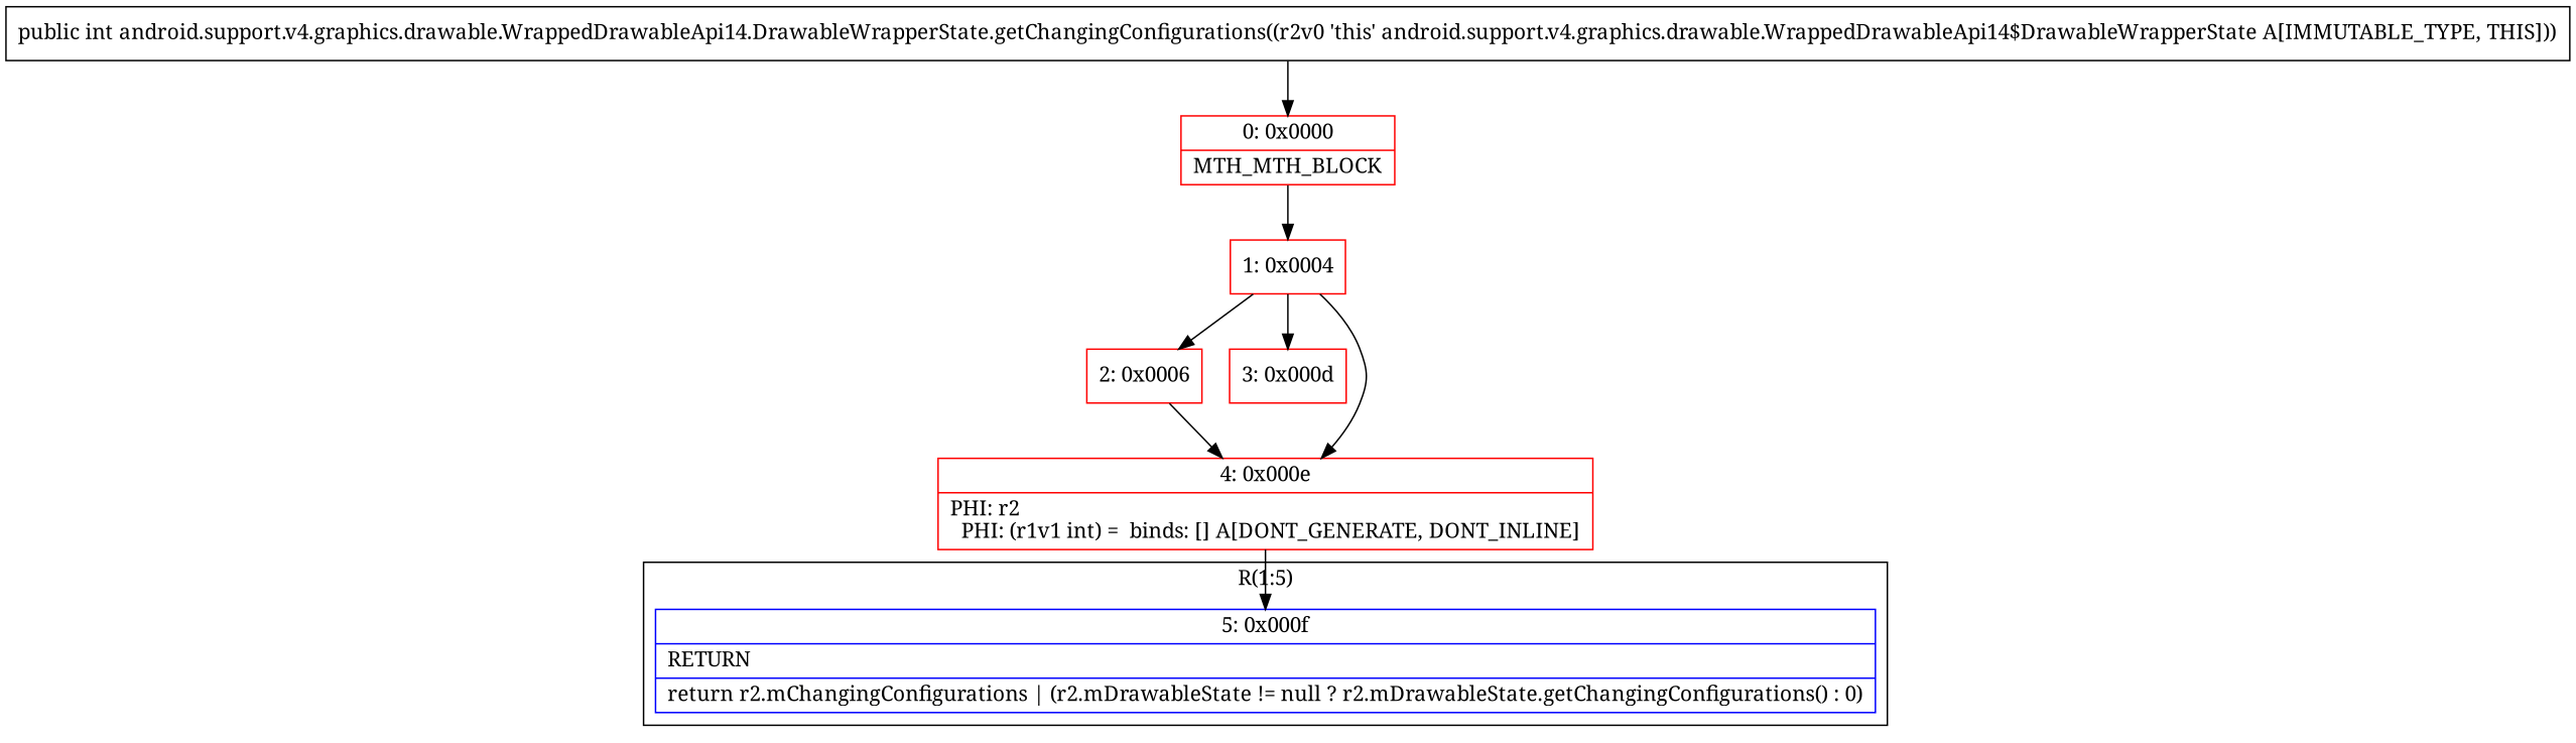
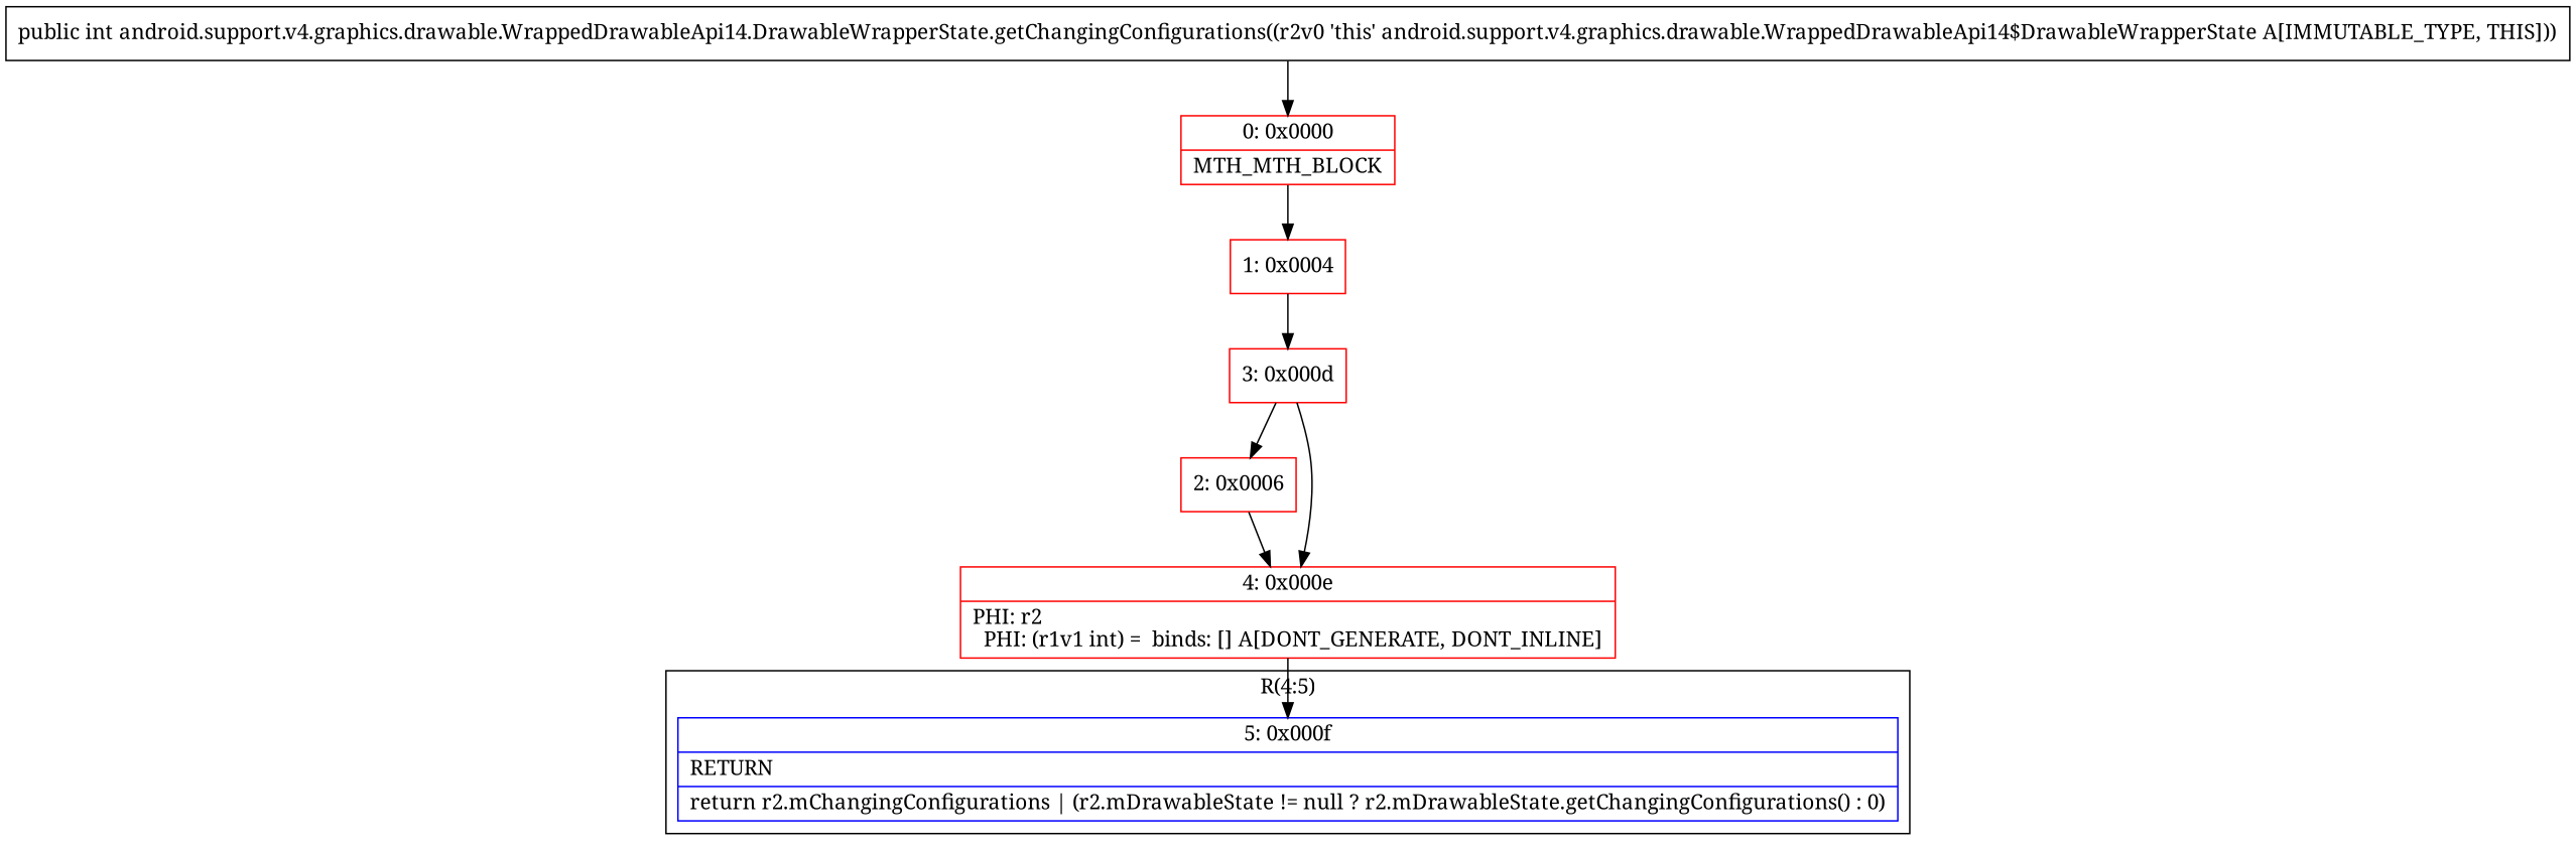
  digraph {
    fontname="Noto Serif"
    node [color=red fontname="Noto Serif" shape=record]
    edge [fontname="Noto Serif"]
    n1 [color=blue label="{5\:\ 0x000f|RETURN\l|return r2.mChangingConfigurations \| (r2.mDrawableState != null ? r2.mDrawableState.getChangingConfigurations() : 0)\l}"]
    n2 [label="{0\:\ 0x0000|MTH_MTH_BLOCK\l}"]
    n3 [label="{1\:\ 0x0004}"]
    n4 [label="{2\:\ 0x0006}"]
    n5 [label="{3\:\ 0x000d}"]
    n6 [label="{4\:\ 0x000e|PHI: r2 \l  PHI: (r1v1 int) =  binds: [] A[DONT_GENERATE, DONT_INLINE]\l}"]
    n7 [label="{public int android.support.v4.graphics.drawable.WrappedDrawableApi14.DrawableWrapperState.getChangingConfigurations((r2v0 'this' android.support.v4.graphics.drawable.WrappedDrawableApi14$DrawableWrapperState A[IMMUTABLE_TYPE, THIS])) }" color=""]
    subgraph cluster_1 {
-     label="R(1:5)"
+     label="R(4:5)"
      n1
    }
    n2 -> n3
-   n3 -> n4
+   n5 -> n4
    n3 -> n5
    n4 -> n6
-   n3 -> n6
+   n5 -> n6
    n6 -> n1
    n7 -> n2
  }
